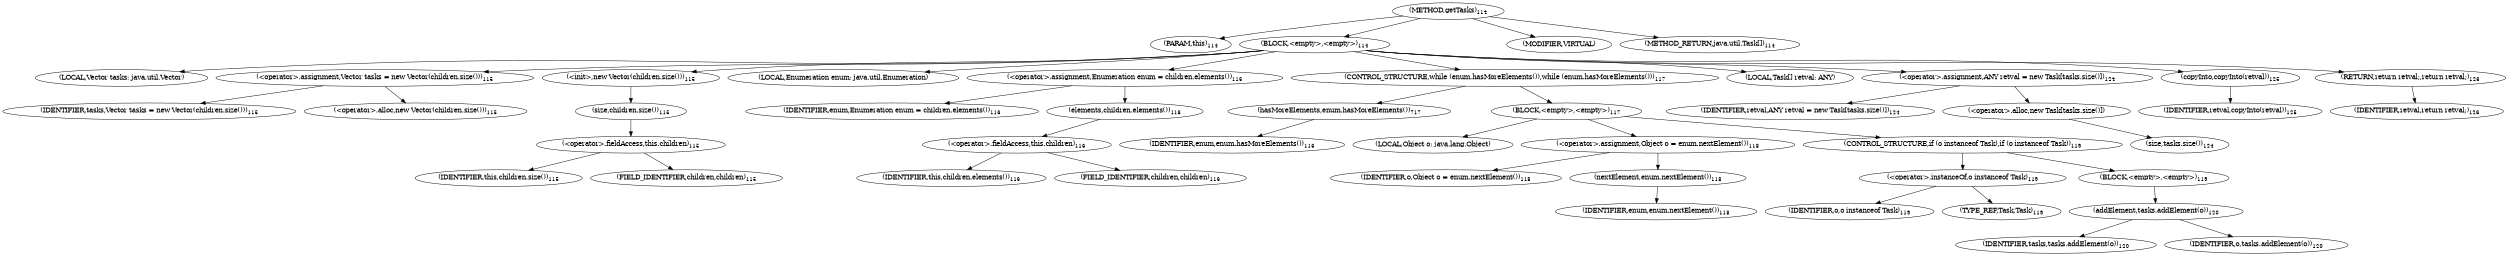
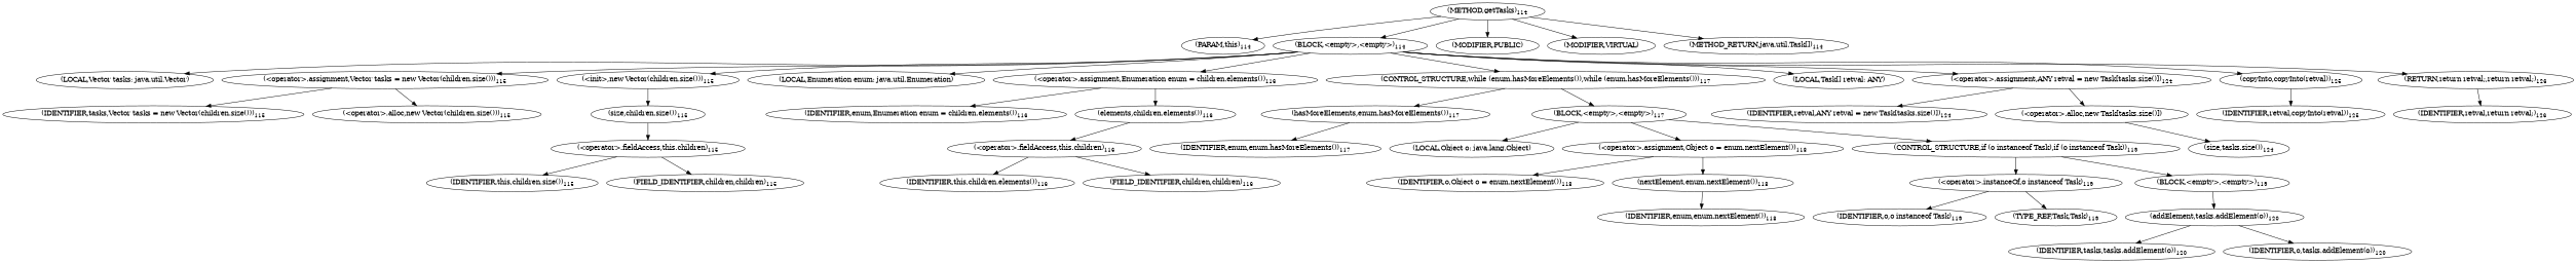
  digraph {
    n1 [label=<(METHOD,getTasks)<SUB>114</SUB>>]
    n2 [label=<(PARAM,this)<SUB>114</SUB>>]
    n3 [label=<(BLOCK,&lt;empty&gt;,&lt;empty&gt;)<SUB>114</SUB>>]
+   n4 [label=<(MODIFIER,PUBLIC)>]
    n5 [label=<(MODIFIER,VIRTUAL)>]
    n6 [label=<(METHOD_RETURN,java.util.Task[])<SUB>114</SUB>>]
    n7 [label=<(LOCAL,Vector tasks: java.util.Vector)>]
    n8 [label=<(&lt;operator&gt;.assignment,Vector tasks = new Vector(children.size()))<SUB>115</SUB>>]
    n9 [label=<(&lt;init&gt;,new Vector(children.size()))<SUB>115</SUB>>]
    n10 [label=<(LOCAL,Enumeration enum: java.util.Enumeration)>]
    n11 [label=<(&lt;operator&gt;.assignment,Enumeration enum = children.elements())<SUB>116</SUB>>]
    n12 [label=<(CONTROL_STRUCTURE,while (enum.hasMoreElements()),while (enum.hasMoreElements()))<SUB>117</SUB>>]
    n13 [label=<(LOCAL,Task[] retval: ANY)>]
    n14 [label=<(&lt;operator&gt;.assignment,ANY retval = new Task[tasks.size()])<SUB>124</SUB>>]
    n15 [label=<(copyInto,copyInto(retval))<SUB>125</SUB>>]
    n16 [label=<(RETURN,return retval;,return retval;)<SUB>126</SUB>>]
    n17 [label=<(IDENTIFIER,tasks,Vector tasks = new Vector(children.size()))<SUB>115</SUB>>]
    n18 [label=<(&lt;operator&gt;.alloc,new Vector(children.size()))<SUB>115</SUB>>]
    n19 [label=<(size,children.size())<SUB>115</SUB>>]
    n20 [label=<(IDENTIFIER,enum,Enumeration enum = children.elements())<SUB>116</SUB>>]
    n21 [label=<(elements,children.elements())<SUB>116</SUB>>]
-   n22 [label=<(hasMoreElements,enum.hasMoreElements())<SUB>717</SUB>>]
+   n22 [label=<(hasMoreElements,enum.hasMoreElements())<SUB>117</SUB>>]
    n23 [label=<(BLOCK,&lt;empty&gt;,&lt;empty&gt;)<SUB>117</SUB>>]
    n24 [label=<(IDENTIFIER,retval,ANY retval = new Task[tasks.size()])<SUB>124</SUB>>]
    n25 [label=<(&lt;operator&gt;.alloc,new Task[tasks.size()])>]
    n26 [label=<(IDENTIFIER,retval,copyInto(retval))<SUB>125</SUB>>]
    n27 [label=<(IDENTIFIER,retval,return retval;)<SUB>126</SUB>>]
    n28 [label=<(&lt;operator&gt;.fieldAccess,this.children)<SUB>115</SUB>>]
    n29 [label=<(IDENTIFIER,this,children.size())<SUB>115</SUB>>]
    n30 [label=<(FIELD_IDENTIFIER,children,children)<SUB>115</SUB>>]
    n31 [label=<(&lt;operator&gt;.fieldAccess,this.children)<SUB>116</SUB>>]
    n32 [label=<(IDENTIFIER,this,children.elements())<SUB>116</SUB>>]
    n33 [label=<(FIELD_IDENTIFIER,children,children)<SUB>116</SUB>>]
-   n34 [label=<(IDENTIFIER,enum,enum.hasMoreElements())<SUB>116</SUB>>]
+   n34 [label=<(IDENTIFIER,enum,enum.hasMoreElements())<SUB>117</SUB>>]
    n35 [label=<(LOCAL,Object o: java.lang.Object)>]
    n36 [label=<(&lt;operator&gt;.assignment,Object o = enum.nextElement())<SUB>118</SUB>>]
    n37 [label=<(CONTROL_STRUCTURE,if (o instanceof Task),if (o instanceof Task))<SUB>119</SUB>>]
    n38 [label=<(IDENTIFIER,o,Object o = enum.nextElement())<SUB>118</SUB>>]
    n39 [label=<(nextElement,enum.nextElement())<SUB>118</SUB>>]
    n40 [label=<(&lt;operator&gt;.instanceOf,o instanceof Task)<SUB>119</SUB>>]
    n41 [label=<(BLOCK,&lt;empty&gt;,&lt;empty&gt;)<SUB>119</SUB>>]
    n42 [label=<(IDENTIFIER,enum,enum.nextElement())<SUB>118</SUB>>]
    n43 [label=<(IDENTIFIER,o,o instanceof Task)<SUB>119</SUB>>]
    n44 [label=<(TYPE_REF,Task,Task)<SUB>119</SUB>>]
    n45 [label=<(addElement,tasks.addElement(o))<SUB>120</SUB>>]
    n46 [label=<(IDENTIFIER,tasks,tasks.addElement(o))<SUB>120</SUB>>]
    n47 [label=<(IDENTIFIER,o,tasks.addElement(o))<SUB>120</SUB>>]
    n48 [label=<(size,tasks.size())<SUB>124</SUB>>]
    n1 -> n2
    n1 -> n3
+   n1 -> n4
    n1 -> n5
    n1 -> n6
    n3 -> n7
    n3 -> n8
    n3 -> n9
    n3 -> n10
    n3 -> n11
    n3 -> n12
    n3 -> n13
    n3 -> n14
    n3 -> n15
    n3 -> n16
    n8 -> n17
    n8 -> n18
    n9 -> n19
    n11 -> n20
    n11 -> n21
    n12 -> n22
    n12 -> n23
    n14 -> n24
    n14 -> n25
    n15 -> n26
    n16 -> n27
    n19 -> n28
    n21 -> n31
    n22 -> n34
    n23 -> n35
    n23 -> n36
    n23 -> n37
    n25 -> n48
    n28 -> n29
    n28 -> n30
    n31 -> n32
    n31 -> n33
    n36 -> n38
    n36 -> n39
    n37 -> n40
    n37 -> n41
    n39 -> n42
    n40 -> n43
    n40 -> n44
    n41 -> n45
    n45 -> n46
    n45 -> n47
  }
